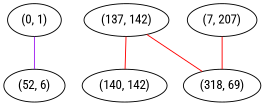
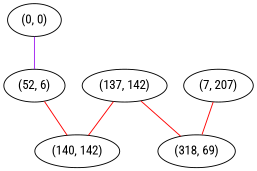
  graph {
    fontname="Roboto Condensed"
    node [fontname="Roboto Condensed"]
    edge [color=red fontname="Roboto Condensed" weight=1]
-   "(0, 0)" [label="(0, 1)"]
+   "(0, 0)"
    "(52, 6)"
    "(140, 142)"
    "(7, 207)"
    "(318, 69)"
    n6 [label="(137, 142)"]
    "(0, 0)" -- "(52, 6)" [color=purple weight=4]
+   "(52, 6)" -- "(140, 142)"
    "(7, 207)" -- "(318, 69)"
    n6 -- "(140, 142)"
    n6 -- "(318, 69)"
  }
